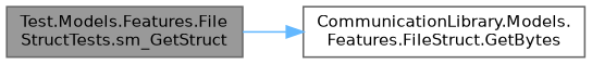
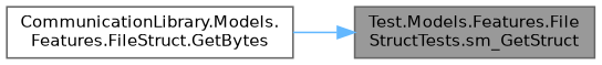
  digraph {
    rankdir=LR
    node [fontname=Helvetica fontsize=10 shape=box style=filled]
    n1 [color=gray40 fillcolor=grey60 fontcolor=black height=0.2 label="Test.Models.Features.File\lStructTests.sm_GetStruct" width=0.4]
    n2 [color=grey40 fillcolor=white height=0.2 label="CommunicationLibrary.Models.\lFeatures.FileStruct.GetBytes" width=0.4]
-   n1 -> n2 [color=steelblue1 fontname=Helvetica fontsize=10 labelfontname=Helvetica labelfontsize=10 style=solid]
+   n2 -> n1 [color=steelblue1 fontname=Helvetica fontsize=10 labelfontname=Helvetica labelfontsize=10 style=solid]
  }
